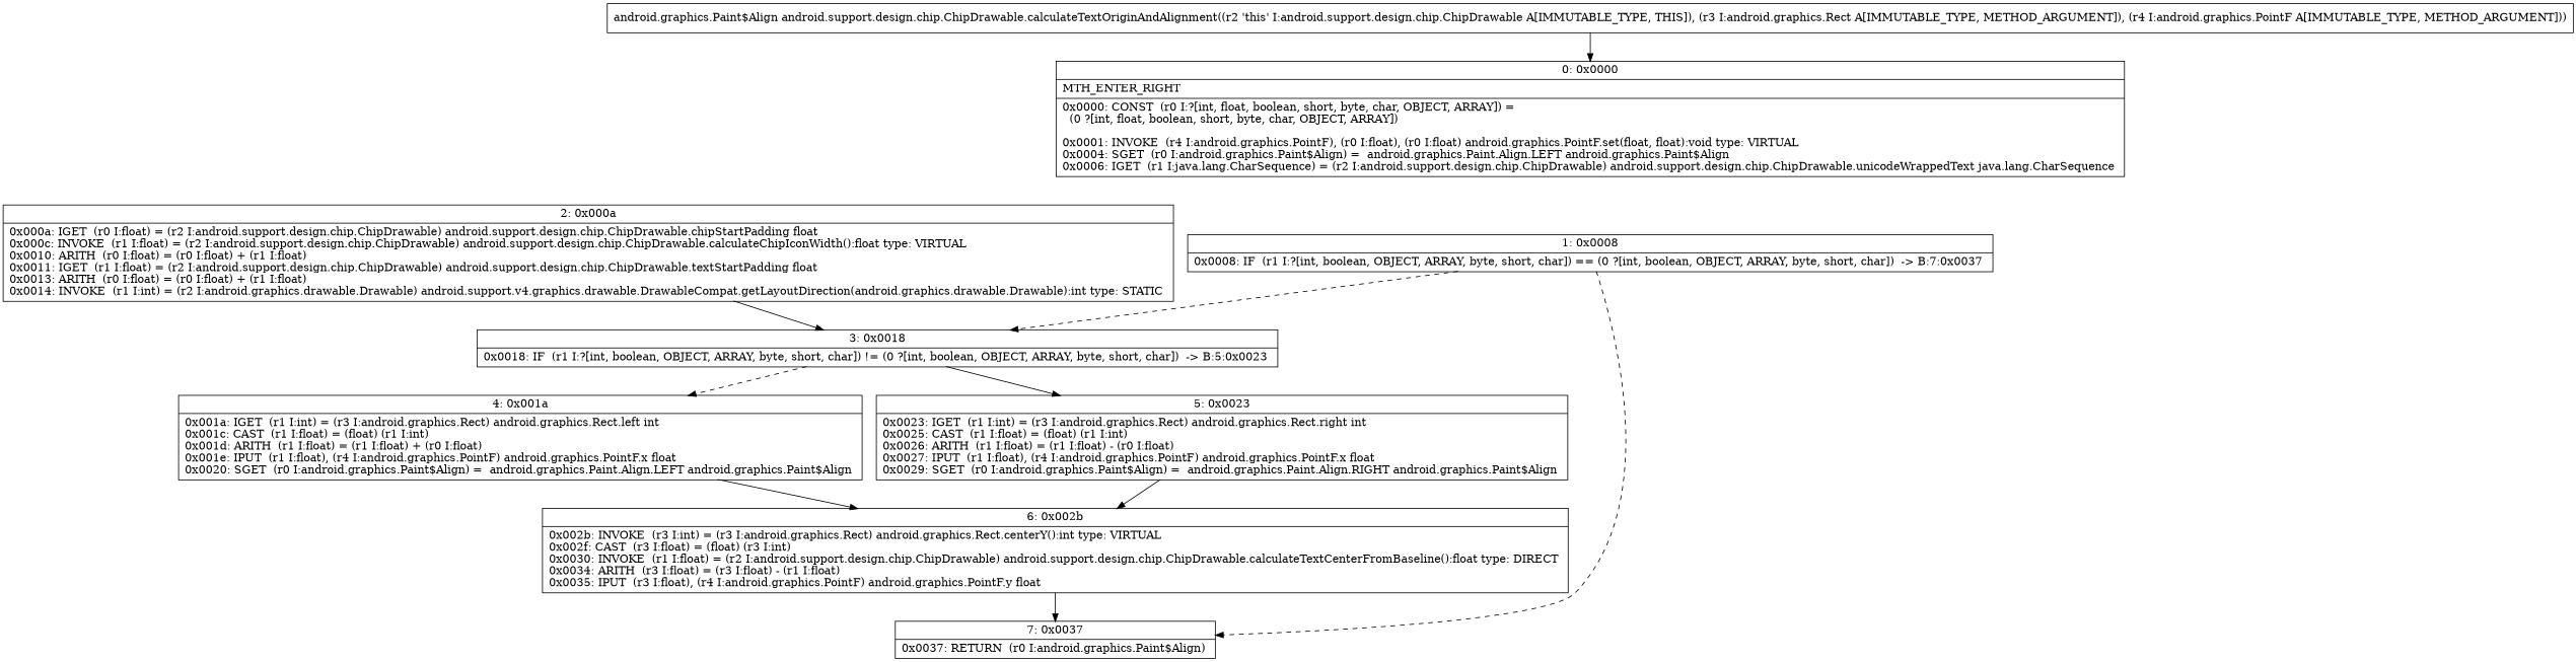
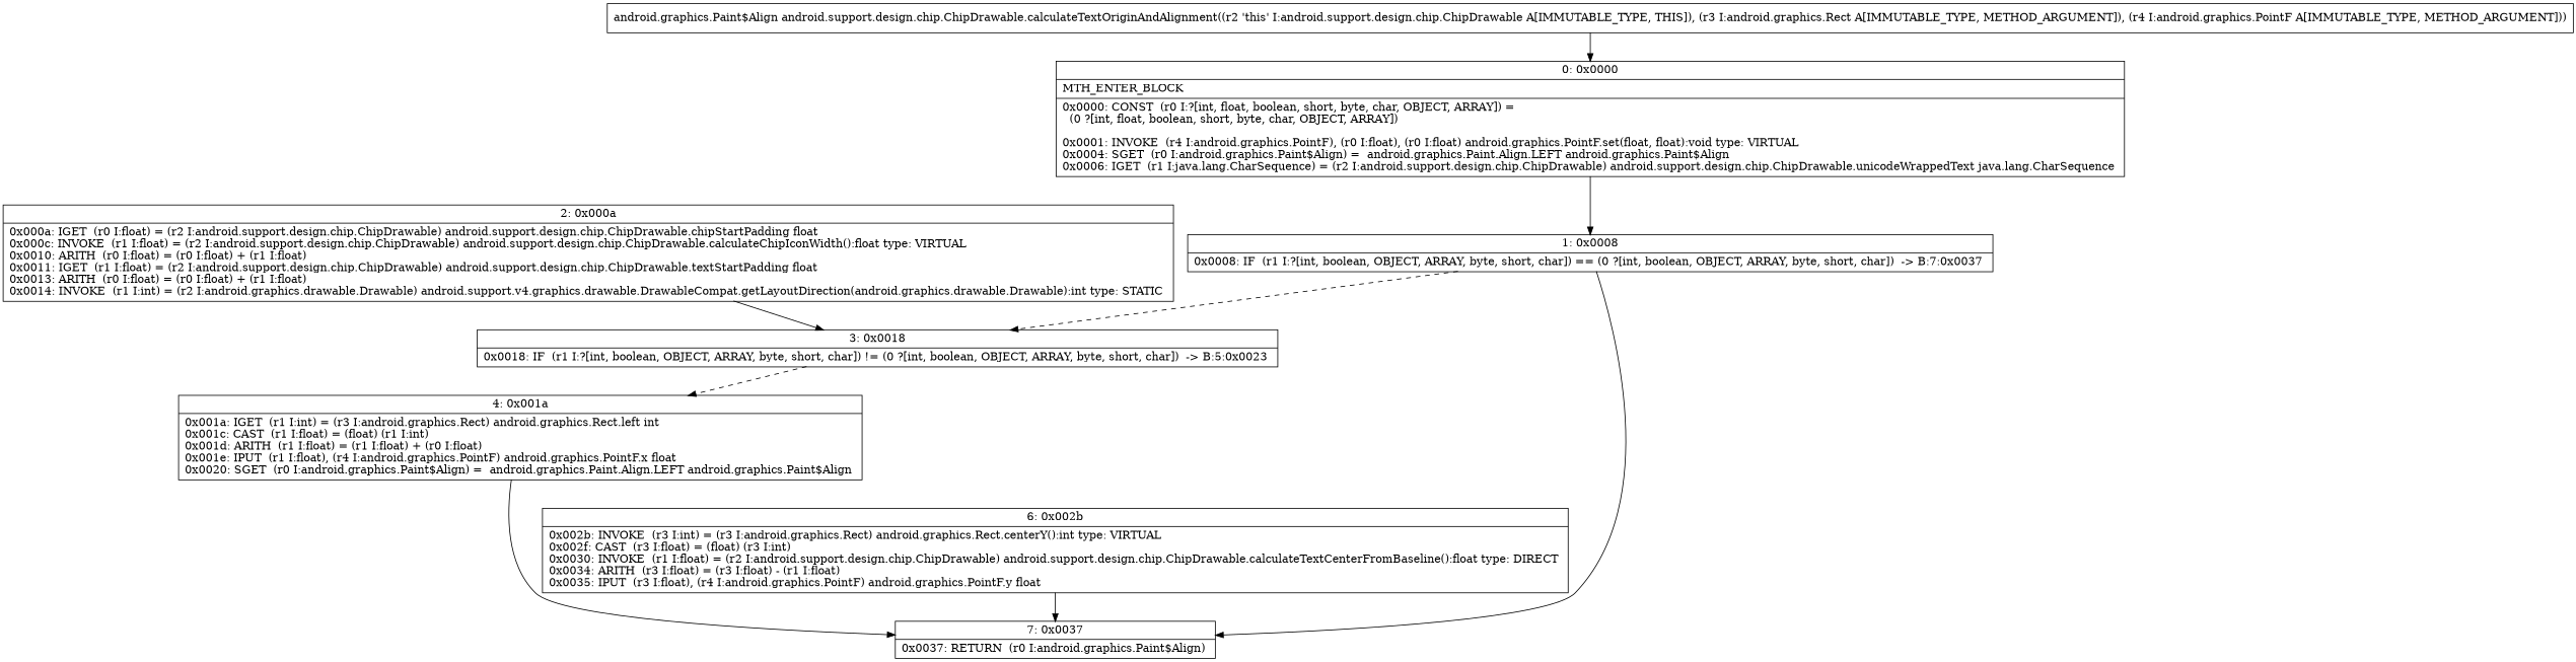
  digraph {
    node [shape=record]
-   n1 [label="{0\:\ 0x0000|MTH_ENTER_RIGHT\l|0x0000: CONST  (r0 I:?[int, float, boolean, short, byte, char, OBJECT, ARRAY]) = \l  (0 ?[int, float, boolean, short, byte, char, OBJECT, ARRAY])\l \l0x0001: INVOKE  (r4 I:android.graphics.PointF), (r0 I:float), (r0 I:float) android.graphics.PointF.set(float, float):void type: VIRTUAL \l0x0004: SGET  (r0 I:android.graphics.Paint$Align) =  android.graphics.Paint.Align.LEFT android.graphics.Paint$Align \l0x0006: IGET  (r1 I:java.lang.CharSequence) = (r2 I:android.support.design.chip.ChipDrawable) android.support.design.chip.ChipDrawable.unicodeWrappedText java.lang.CharSequence \l}"]
+   n1 [label="{0\:\ 0x0000|MTH_ENTER_BLOCK\l|0x0000: CONST  (r0 I:?[int, float, boolean, short, byte, char, OBJECT, ARRAY]) = \l  (0 ?[int, float, boolean, short, byte, char, OBJECT, ARRAY])\l \l0x0001: INVOKE  (r4 I:android.graphics.PointF), (r0 I:float), (r0 I:float) android.graphics.PointF.set(float, float):void type: VIRTUAL \l0x0004: SGET  (r0 I:android.graphics.Paint$Align) =  android.graphics.Paint.Align.LEFT android.graphics.Paint$Align \l0x0006: IGET  (r1 I:java.lang.CharSequence) = (r2 I:android.support.design.chip.ChipDrawable) android.support.design.chip.ChipDrawable.unicodeWrappedText java.lang.CharSequence \l}"]
    n2 [label="{1\:\ 0x0008|0x0008: IF  (r1 I:?[int, boolean, OBJECT, ARRAY, byte, short, char]) == (0 ?[int, boolean, OBJECT, ARRAY, byte, short, char])  \-\> B:7:0x0037 \l}"]
    n3 [label="{7\:\ 0x0037|0x0037: RETURN  (r0 I:android.graphics.Paint$Align) \l}"]
    n4 [label="{3\:\ 0x0018|0x0018: IF  (r1 I:?[int, boolean, OBJECT, ARRAY, byte, short, char]) != (0 ?[int, boolean, OBJECT, ARRAY, byte, short, char])  \-\> B:5:0x0023 \l}"]
    n5 [label="{2\:\ 0x000a|0x000a: IGET  (r0 I:float) = (r2 I:android.support.design.chip.ChipDrawable) android.support.design.chip.ChipDrawable.chipStartPadding float \l0x000c: INVOKE  (r1 I:float) = (r2 I:android.support.design.chip.ChipDrawable) android.support.design.chip.ChipDrawable.calculateChipIconWidth():float type: VIRTUAL \l0x0010: ARITH  (r0 I:float) = (r0 I:float) + (r1 I:float) \l0x0011: IGET  (r1 I:float) = (r2 I:android.support.design.chip.ChipDrawable) android.support.design.chip.ChipDrawable.textStartPadding float \l0x0013: ARITH  (r0 I:float) = (r0 I:float) + (r1 I:float) \l0x0014: INVOKE  (r1 I:int) = (r2 I:android.graphics.drawable.Drawable) android.support.v4.graphics.drawable.DrawableCompat.getLayoutDirection(android.graphics.drawable.Drawable):int type: STATIC \l}"]
    n6 [label="{4\:\ 0x001a|0x001a: IGET  (r1 I:int) = (r3 I:android.graphics.Rect) android.graphics.Rect.left int \l0x001c: CAST  (r1 I:float) = (float) (r1 I:int) \l0x001d: ARITH  (r1 I:float) = (r1 I:float) + (r0 I:float) \l0x001e: IPUT  (r1 I:float), (r4 I:android.graphics.PointF) android.graphics.PointF.x float \l0x0020: SGET  (r0 I:android.graphics.Paint$Align) =  android.graphics.Paint.Align.LEFT android.graphics.Paint$Align \l}"]
-   n7 [label="{5\:\ 0x0023|0x0023: IGET  (r1 I:int) = (r3 I:android.graphics.Rect) android.graphics.Rect.right int \l0x0025: CAST  (r1 I:float) = (float) (r1 I:int) \l0x0026: ARITH  (r1 I:float) = (r1 I:float) \- (r0 I:float) \l0x0027: IPUT  (r1 I:float), (r4 I:android.graphics.PointF) android.graphics.PointF.x float \l0x0029: SGET  (r0 I:android.graphics.Paint$Align) =  android.graphics.Paint.Align.RIGHT android.graphics.Paint$Align \l}"]
    n8 [label="{6\:\ 0x002b|0x002b: INVOKE  (r3 I:int) = (r3 I:android.graphics.Rect) android.graphics.Rect.centerY():int type: VIRTUAL \l0x002f: CAST  (r3 I:float) = (float) (r3 I:int) \l0x0030: INVOKE  (r1 I:float) = (r2 I:android.support.design.chip.ChipDrawable) android.support.design.chip.ChipDrawable.calculateTextCenterFromBaseline():float type: DIRECT \l0x0034: ARITH  (r3 I:float) = (r3 I:float) \- (r1 I:float) \l0x0035: IPUT  (r3 I:float), (r4 I:android.graphics.PointF) android.graphics.PointF.y float \l}"]
    n9 [label="{android.graphics.Paint$Align android.support.design.chip.ChipDrawable.calculateTextOriginAndAlignment((r2 'this' I:android.support.design.chip.ChipDrawable A[IMMUTABLE_TYPE, THIS]), (r3 I:android.graphics.Rect A[IMMUTABLE_TYPE, METHOD_ARGUMENT]), (r4 I:android.graphics.PointF A[IMMUTABLE_TYPE, METHOD_ARGUMENT])) }"]
-   n2 -> n3 [style=dashed]
+   n1 -> n2
+   n2 -> n3
    n2 -> n4 [style=dashed]
    n4 -> n6 [style=dashed]
-   n4 -> n7
    n5 -> n4
-   n6 -> n8
-   n7 -> n8
+   n6 -> n3
    n8 -> n3
    n9 -> n1
  }
